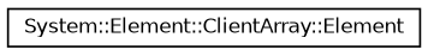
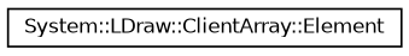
  digraph {
    rankdir=LR
-   n1 [color=black fillcolor=white fontname=Helvetica fontsize=10 height=0.2 label="System::Element::ClientArray::Element" shape=record style=filled width=0.4]
+   n1 [color=black fillcolor=white fontname=Helvetica fontsize=10 height=0.2 label="System::LDraw::ClientArray::Element" shape=record style=filled width=0.4]
  }
